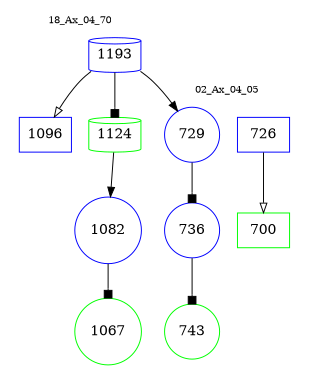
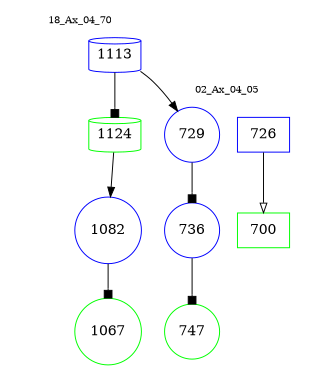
  digraph {
    node [color=blue shape=circle]
    edge [arrowhead=box color=black]
-   n1 [label=1193 shape=cylinder]
-   n2 [label=1096 shape=box]
+   n1 [label=1113 shape=cylinder]
    n3 [color=green label=1124 shape=cylinder]
    n4 [label=1082]
    n5 [color=green label=1067]
    n6 [label=726 shape=box]
    n7 [color=green label=700 shape=box]
    n8 [label=729]
    n9 [label=736]
-   n10 [color=green label=743]
+   n10 [color=green label=747]
    subgraph cluster_1 {
      color=white
      fontsize=10
      label="18_Ax_04_70"
      n1
-     n2
      n3
      n4
      n5
    }
    subgraph cluster_2 {
      color=white
      fontsize=10
      label="02_Ax_04_05"
      n6
      n7
      n8
      n9
      n10
    }
-   n1 -> n2 [arrowhead=onormal]
    n1 -> n3
    n1 -> n8 [arrowhead=normal]
    n3 -> n4 [arrowhead=normal]
    n4 -> n5
    n6 -> n7 [arrowhead=onormal]
    n8 -> n9
    n9 -> n10
  }
